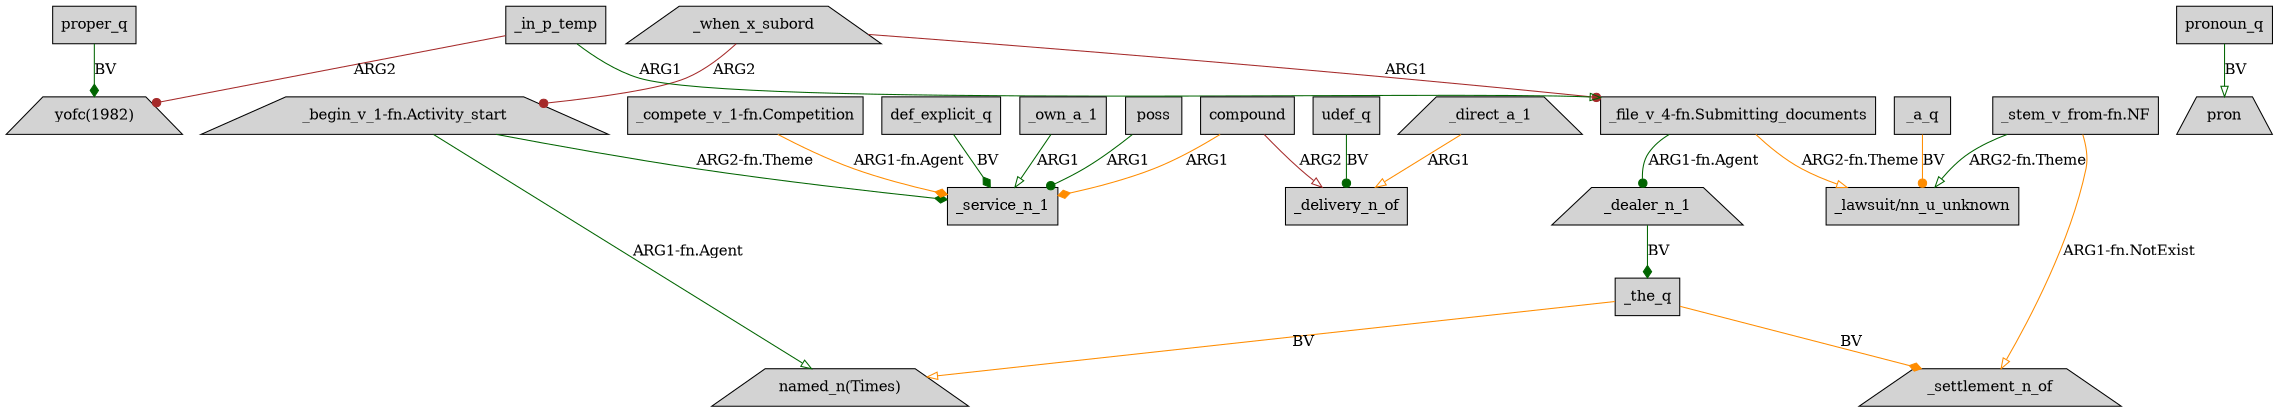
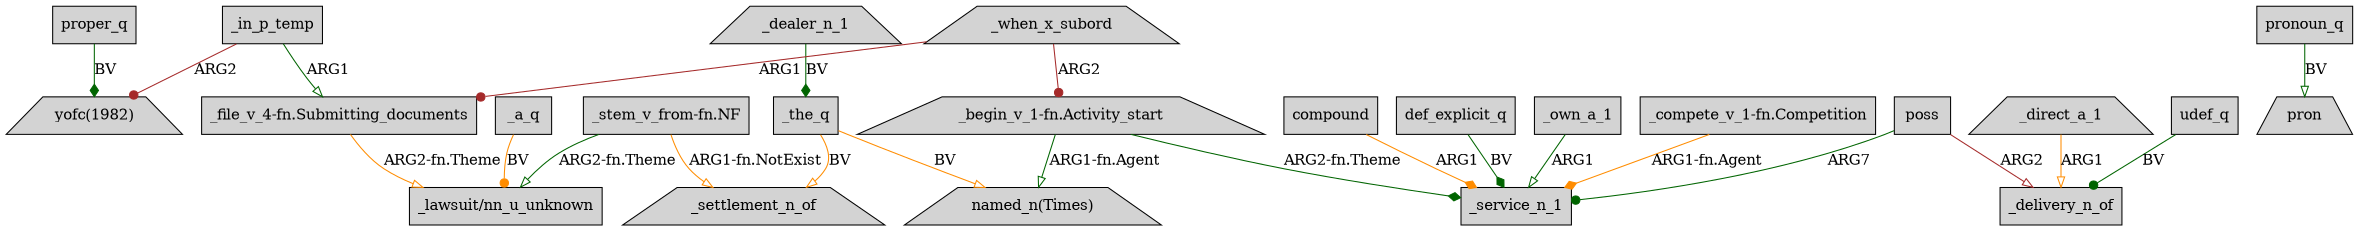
  digraph {
    node [shape=box style=filled]
    edge [arrowhead=onormal color=darkgreen]
    "yofc(1982)" [shape=trapezium]
    proper_q
    "_begin_v_1-fn.Activity_start" [shape=trapezium]
    _service_n_1
    "named_n(Times)" [shape=trapezium]
    _direct_a_1 [shape=trapezium]
    _delivery_n_of
    poss
    pron [shape=trapezium]
    _the_q
    _settlement_n_of [shape=trapezium]
    _dealer_n_1 [shape=trapezium]
    "_compete_v_1-fn.Competition"
    n14 [label="_file_v_4-fn.Submitting_documents"]
    "_lawsuit/nn_u_unknown"
    _when_x_subord [shape=trapezium]
    udef_q
    "_stem_v_from-fn.NF"
    _in_p_temp
    pronoun_q
    compound
    _a_q
    def_explicit_q
    _own_a_1
    proper_q -> "yofc(1982)" [arrowhead=diamond label=BV]
    "_begin_v_1-fn.Activity_start" -> _service_n_1 [arrowhead=diamond label="ARG2-fn.Theme"]
    "_begin_v_1-fn.Activity_start" -> "named_n(Times)" [label="ARG1-fn.Agent"]
    _direct_a_1 -> _delivery_n_of [color=darkorange label=ARG1]
-   poss -> _service_n_1 [arrowhead=dot label=ARG1]
+   poss -> _service_n_1 [arrowhead=dot label=ARG7]
    _the_q -> "named_n(Times)" [color=darkorange label=BV]
-   _the_q -> _settlement_n_of [arrowhead=diamond color=darkorange label=BV]
+   _the_q -> _settlement_n_of [color=darkorange label=BV]
    _dealer_n_1 -> _the_q [arrowhead=diamond label=BV]
    "_compete_v_1-fn.Competition" -> _service_n_1 [arrowhead=diamond color=darkorange label="ARG1-fn.Agent"]
-   n14 -> _dealer_n_1 [arrowhead=dot label="ARG1-fn.Agent"]
    n14 -> "_lawsuit/nn_u_unknown" [color=darkorange label="ARG2-fn.Theme"]
    _when_x_subord -> "_begin_v_1-fn.Activity_start" [arrowhead=dot color=brown label=ARG2]
    _when_x_subord -> n14 [arrowhead=dot color=brown label=ARG1]
    udef_q -> _delivery_n_of [arrowhead=dot label=BV]
    "_stem_v_from-fn.NF" -> _settlement_n_of [color=darkorange label="ARG1-fn.NotExist"]
    "_stem_v_from-fn.NF" -> "_lawsuit/nn_u_unknown" [label="ARG2-fn.Theme"]
    _in_p_temp -> "yofc(1982)" [arrowhead=dot color=brown label=ARG2]
    _in_p_temp -> n14 [label=ARG1]
    pronoun_q -> pron [label=BV]
    compound -> _service_n_1 [arrowhead=diamond color=darkorange label=ARG1]
-   compound -> _delivery_n_of [color=brown label=ARG2]
+   poss -> _delivery_n_of [color=brown label=ARG2]
    _a_q -> "_lawsuit/nn_u_unknown" [arrowhead=dot color=darkorange label=BV]
    def_explicit_q -> _service_n_1 [arrowhead=diamond label=BV]
    _own_a_1 -> _service_n_1 [label=ARG1]
  }
